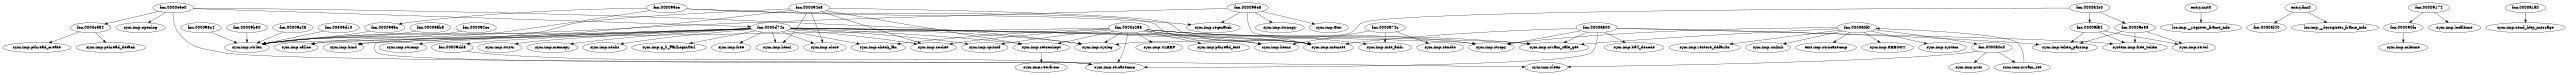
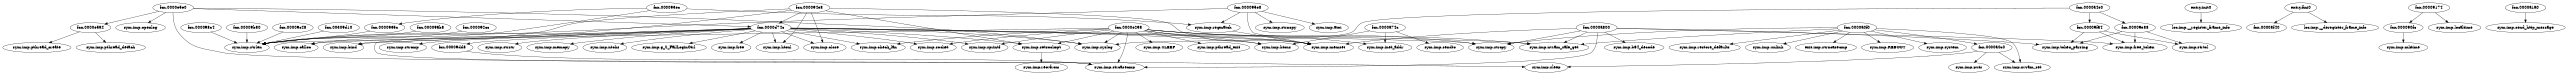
  digraph {
    n1 [label="fcn.0000e5e0"]
    n2 [label="sym.imp.openlog"]
    n3 [label="sym.imp.syslog"]
    n4 [label="fcn.0000e5a4"]
    n5 [label="fcn.0000d74c"]
    n6 [label="sym.imp.sleep"]
    n7 [label="sym.imp.pthread_create"]
    n8 [label="sym.imp.pthread_detach"]
    n9 [label="sym.imp.strlen"]
    n10 [label="sym.imp.memset"]
    n11 [label="sym.imp.strcpy"]
    n12 [label="sym.imp.nvram_safe_get"]
    n13 [label="sym.imp.strcasecmp"]
    n14 [label="sym.imp.htons"]
    n15 [label="sym.imp.socket"]
    n16 [label="sym.imp.htonl"]
    n17 [label="sym.imp.setsockopt"]
    n18 [label="sym.imp.close"]
    n19 [label="sym.imp.bind"]
    n20 [label="fcn.00009dd8"]
    n21 [label="sym.imp.check_lan"]
    n22 [label="sym.imp.sprintf"]
    n23 [label="sym.imp.strcmp"]
    n24 [label="sym.imp.memcpy"]
    n25 [label="sym.imp.ntohs"]
    n26 [label="sym.imp.g_S_FailLoginCtrl"]
    n27 [label="sym.imp.calloc"]
    n28 [label="sym.imp.free"]
    n29 [label="sym.imp.strstr"]
    n30 [label="sym.imp.recvfrom"]
    n31 [label="entry.init0"]
    n32 [label="loc.imp.__register_frame_info"]
    n33 [label="entry.fini0"]
    n34 [label="fcn.00008f40"]
    n35 [label="loc.imp.__deregister_frame_info"]
    n36 [label="fcn.000090fc"]
    n37 [label="sym.imp.mktime"]
    n38 [label="fcn.0000935c"]
    n39 [label="fcn.0000a0c0"]
    n40 [label="sym.imp.puts"]
    n41 [label="sym.imp.nvram_set"]
    n42 [label="sym.imp.system"]
    n43 [label="fcn.00009e88"]
    n44 [label="sym.imp.token_parsing"]
-   n45 [label="system.imp.free_token"]
+   n45 [label="sym.imp.free_token"]
    n46 [label="sym.imp.strtol"]
    n47 [label="fcn.00009fa4"]
    n48 [label="fcn.0000a800"]
    n49 [label="sym.imp.b64_decode"]
    n50 [label="fcn.0000a4e0"]
    n51 [label="fcn.0000a74c"]
    n52 [label="sym.imp.inet_addr"]
    n53 [label="sym.imp.sendto"]
    n54 [label="fcn.000098c4"]
    n55 [label="fcn.000095e8"]
    n56 [label="sym.imp.regmatch"]
    n57 [label="sym.imp.strncpy"]
    n58 [label="sym.imp.atoi"]
    n59 [label="fcn.000094e8"]
    n60 [label="fcn.0000a1a0"]
    n61 [label="sym.imp.send_http_message"]
    n62 [label="fcn.00009ab8"]
    n63 [label="fcn.00009b80"]
    n64 [label="fcn.00009c48"]
    n65 [label="fcn.00309d10"]
    n66 [label="fcn.0000a0f0"]
    n67 [label="sym.imp.restore_defaults"]
    n68 [label="sym.imp.unlink"]
    n69 [label="exit.imp.strncasecmp"]
    n70 [label="sym.imp.REBOOT"]
    n71 [label="fcn.000092cc"]
    n72 [label="fcn.00009174"]
    n73 [label="sym.imp.localtime"]
    n74 [label="fcn.000093ec"]
    n75 [label="fcn.0000e298"]
    n76 [label="sym.imp.pthread_exit"]
    n77 [label="sym.imp.SLEEP"]
    n1 -> n2
    n1 -> n3
    n1 -> n4
    n1 -> n5
    n1 -> n6
    n4 -> n7
    n4 -> n8
    n5 -> n3
    n5 -> n9
    n5 -> n10
    n5 -> n11
    n5 -> n12
    n5 -> n13
    n5 -> n14
    n5 -> n15
    n5 -> n16
    n5 -> n17
    n5 -> n18
    n5 -> n19
    n5 -> n20
    n5 -> n21
    n5 -> n22
    n5 -> n23
    n5 -> n24
    n5 -> n25
    n5 -> n26
    n5 -> n27
    n5 -> n28
    n5 -> n29
    n17 -> n30
    n20 -> n13
    n31 -> n32
    n33 -> n34
    n33 -> n35
    n36 -> n37
    n38 -> n9
    n39 -> n6
    n39 -> n40
    n39 -> n41
    n43 -> n44
    n43 -> n45
    n43 -> n46
    n47 -> n44
    n47 -> n45
    n47 -> n46
    n48 -> n10
    n48 -> n11
    n48 -> n12
    n48 -> n13
    n48 -> n44
    n48 -> n45
    n48 -> n49
    n50 -> n3
    n50 -> n43
    n50 -> n47
    n51 -> n14
    n51 -> n52
    n51 -> n53
    n54 -> n9
    n55 -> n9
    n55 -> n10
    n55 -> n56
    n55 -> n57
    n55 -> n58
    n59 -> n10
-   n59 -> n15
+   n59 -> n5
    n59 -> n16
    n59 -> n17
    n59 -> n18
    n59 -> n19
    n59 -> n27
    n60 -> n61
    n62 -> n9
    n63 -> n9
    n64 -> n9
    n65 -> n9
    n66 -> n11
    n66 -> n12
    n66 -> n39
-   n41 -> n66
+   n66 -> n41
    n66 -> n42
    n66 -> n67
    n66 -> n68
    n66 -> n69
    n66 -> n70
    n71 -> n9
    n72 -> n36
    n72 -> n73
    n74 -> n9
-   n74 -> n10
+   n56 -> n10
    n74 -> n38
    n74 -> n56
    n75 -> n3
    n75 -> n9
    n75 -> n10
    n75 -> n11
    n75 -> n12
    n75 -> n13
    n75 -> n14
    n75 -> n15
    n75 -> n17
    n75 -> n21
    n75 -> n22
    n75 -> n52
    n75 -> n76
    n75 -> n77
  }
